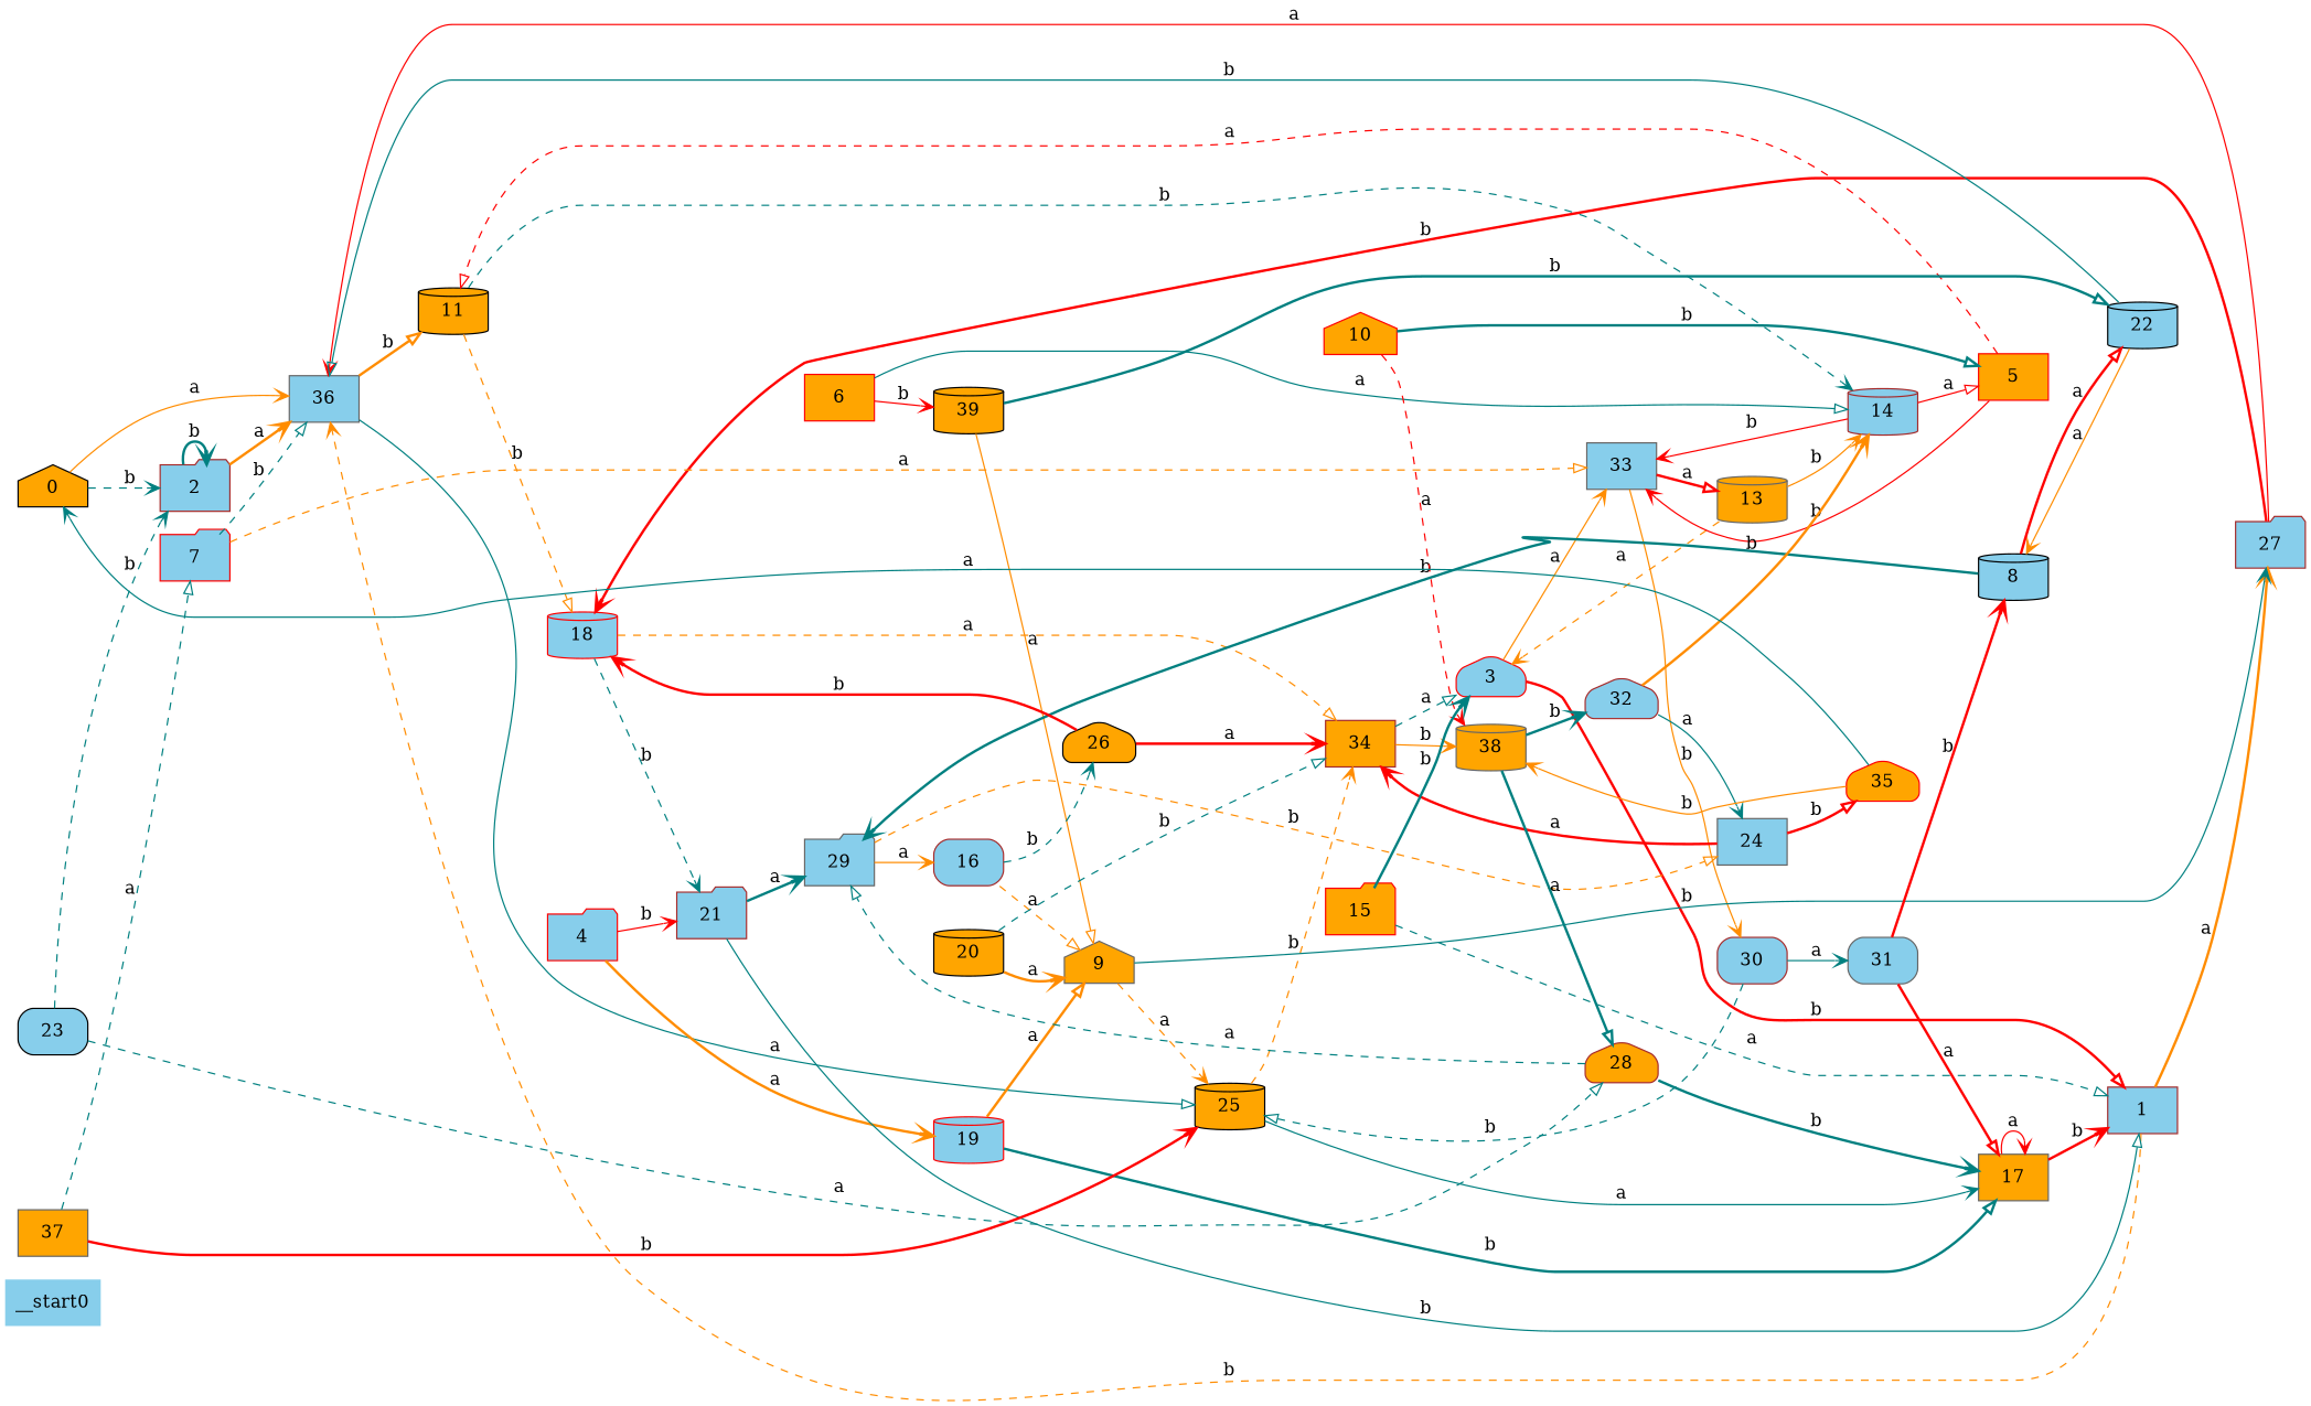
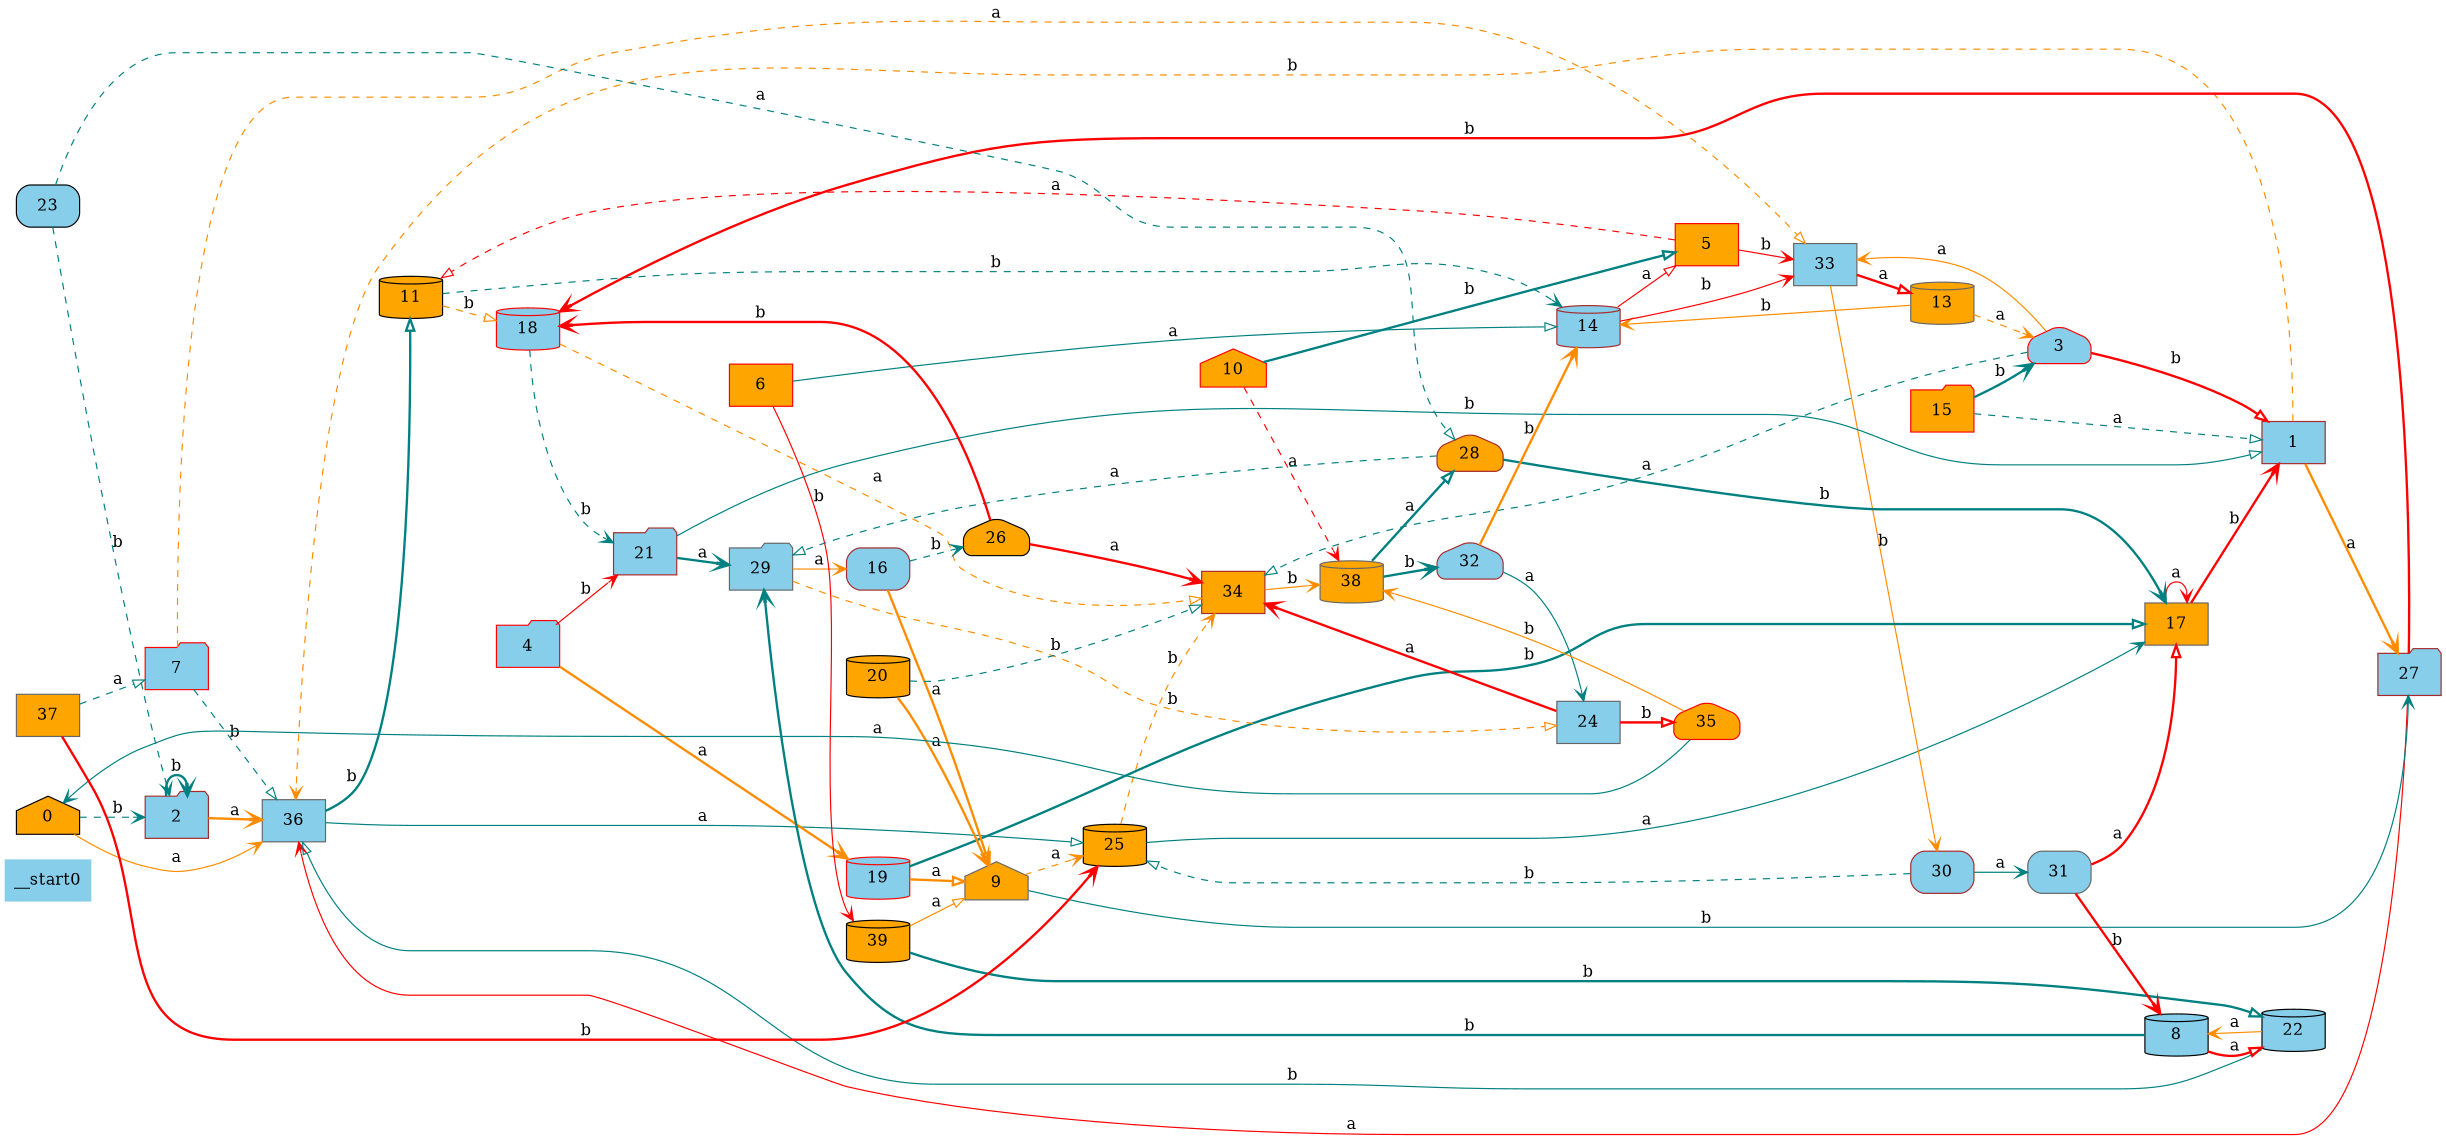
  digraph {
    rankdir=LR
    node [color=red fillcolor=skyblue shape=box style="rounded,filled"]
    edge [arrowhead=vee color=teal style=bold]
    __start0 [shape=none style=filled]
    n2 [color=black fillcolor=orange label=0 shape=house style=filled]
    n3 [color=brown label=2 shape=folder]
    n4 [color=gray40 label=36 style=filled]
    n5 [color=black fillcolor=orange label=11 shape=cylinder]
    n6 [color=black fillcolor=orange label=25 shape=cylinder]
    n7 [color=brown label=1 style=filled]
    n8 [color=brown label=27 shape=folder style=filled]
    n9 [label=18 shape=cylinder]
    n10 [label=3 shape=house]
    n11 [color=gray40 label=33 style=filled]
    n12 [color=gray40 fillcolor=orange label=13 shape=cylinder]
    n13 [color=brown label=30]
    n14 [label=4 shape=folder]
    n15 [label=19 shape=cylinder]
    n16 [color=brown label=21 shape=folder]
    n17 [color=gray40 fillcolor=orange label=9 shape=house style=filled]
    n18 [color=gray40 fillcolor=orange label=17 style=filled]
    n19 [color=gray40 label=29 shape=folder]
    n20 [fillcolor=orange label=5 style=filled]
    n21 [color=brown label=14 shape=cylinder style=filled]
    n22 [fillcolor=orange label=6 style=filled]
    n23 [color=black fillcolor=orange label=39 shape=cylinder]
    n24 [color=black label=22 shape=cylinder style=filled]
    n25 [label=7 shape=folder]
    n26 [color=black label=8 shape=cylinder]
    n27 [color=brown label=16]
    n28 [color=gray40 label=24 style=filled]
    n29 [color=brown fillcolor=orange label=34 style=filled]
    n30 [fillcolor=orange label=10 shape=house style=filled]
    n31 [color=gray40 fillcolor=orange label=38 shape=cylinder style=filled]
    n32 [color=brown fillcolor=orange label=28 shape=house]
    n33 [color=brown label=32 shape=house]
    n34 [fillcolor=orange label=15 shape=folder]
    n35 [color=black fillcolor=orange label=26 shape=house]
    n36 [color=black fillcolor=orange label=20 shape=cylinder]
    n37 [color=black label=23]
    n38 [fillcolor=orange label=35 shape=house]
    n39 [color=gray40 label=31]
    n40 [color=gray40 fillcolor=orange label=37 style=filled]
    n2 -> n3 [label=b style=dashed]
    n2 -> n4 [color=darkorange label=a style=solid]
    n3 -> n3 [label=b]
    n3 -> n4 [color=darkorange label=a]
-   n4 -> n5 [arrowhead=onormal color=darkorange label=b]
+   n4 -> n5 [arrowhead=onormal label=b]
    n4 -> n6 [arrowhead=onormal label=a style=solid]
    n5 -> n9 [arrowhead=onormal color=darkorange label=b style=dashed]
    n5 -> n21 [label=b style=dashed]
    n6 -> n18 [label=a style=solid]
    n6 -> n29 [color=darkorange label=b style=dashed]
    n7 -> n4 [color=darkorange label=b style=dashed]
    n7 -> n8 [color=darkorange label=a]
    n8 -> n4 [color=red label=a style=solid]
    n8 -> n9 [color=red label=b]
    n9 -> n16 [label=b style=dashed]
    n9 -> n29 [arrowhead=onormal color=darkorange label=a style=dashed]
    n10 -> n7 [arrowhead=onormal color=red label=b]
    n10 -> n11 [color=darkorange label=a style=solid]
    n11 -> n12 [arrowhead=onormal color=red label=a]
    n11 -> n13 [color=darkorange label=b style=solid]
    n12 -> n10 [color=darkorange label=a style=dashed]
    n12 -> n21 [color=darkorange label=b style=solid]
    n13 -> n6 [arrowhead=onormal label=b style=dashed]
    n13 -> n39 [label=a style=solid]
    n14 -> n15 [color=darkorange label=a]
    n14 -> n16 [color=red label=b style=solid]
    n15 -> n17 [arrowhead=onormal color=darkorange label=a]
    n15 -> n18 [arrowhead=onormal label=b]
    n16 -> n7 [arrowhead=onormal label=b style=solid]
    n16 -> n19 [label=a]
    n17 -> n6 [color=darkorange label=a style=dashed]
    n17 -> n8 [label=b style=solid]
    n18 -> n7 [color=red label=b]
    n18 -> n18 [color=red label=a style=solid]
    n19 -> n27 [color=darkorange label=a style=solid]
    n19 -> n28 [arrowhead=onormal color=darkorange label=b style=dashed]
    n20 -> n5 [arrowhead=onormal color=red label=a style=dashed]
    n20 -> n11 [color=red label=b style=solid]
    n21 -> n11 [color=red label=b style=solid]
    n21 -> n20 [arrowhead=onormal color=red label=a style=solid]
    n22 -> n21 [arrowhead=onormal label=a style=solid]
    n22 -> n23 [color=red label=b style=solid]
    n23 -> n17 [arrowhead=onormal color=darkorange label=a style=solid]
    n23 -> n24 [arrowhead=onormal label=b]
    n24 -> n4 [arrowhead=onormal label=b style=solid]
    n24 -> n26 [color=darkorange label=a style=solid]
    n25 -> n4 [arrowhead=onormal label=b style=dashed]
    n25 -> n11 [arrowhead=onormal color=darkorange label=a style=dashed]
    n26 -> n19 [label=b]
    n26 -> n24 [arrowhead=onormal color=red label=a]
-   n27 -> n17 [arrowhead=onormal color=darkorange label=a style=dashed]
+   n27 -> n17 [arrowhead=onormal color=darkorange label=a]
    n27 -> n35 [label=b style=dashed]
    n28 -> n29 [color=red label=a]
    n28 -> n38 [arrowhead=onormal color=red label=b]
-   n29 -> n10 [arrowhead=onormal label=a style=dashed]
+   n10 -> n29 [arrowhead=onormal label=a style=dashed]
    n29 -> n31 [color=darkorange label=b style=solid]
    n30 -> n20 [arrowhead=onormal label=b]
    n30 -> n31 [color=red label=a style=dashed]
    n31 -> n32 [arrowhead=onormal label=a]
    n31 -> n33 [label=b]
    n32 -> n18 [label=b]
    n32 -> n19 [arrowhead=onormal label=a style=dashed]
    n33 -> n21 [color=darkorange label=b]
    n33 -> n28 [label=a style=solid]
    n34 -> n7 [arrowhead=onormal label=a style=dashed]
    n34 -> n10 [label=b]
    n35 -> n9 [color=red label=b]
    n35 -> n29 [color=red label=a]
    n36 -> n17 [color=darkorange label=a]
    n36 -> n29 [arrowhead=onormal label=b style=dashed]
    n37 -> n3 [label=b style=dashed]
    n37 -> n32 [arrowhead=onormal label=a style=dashed]
    n38 -> n2 [label=a style=solid]
    n38 -> n31 [color=darkorange label=b style=solid]
    n39 -> n18 [arrowhead=onormal color=red label=a]
    n39 -> n26 [color=red label=b]
    n40 -> n6 [color=red label=b]
    n40 -> n25 [arrowhead=onormal label=a style=dashed]
  }
